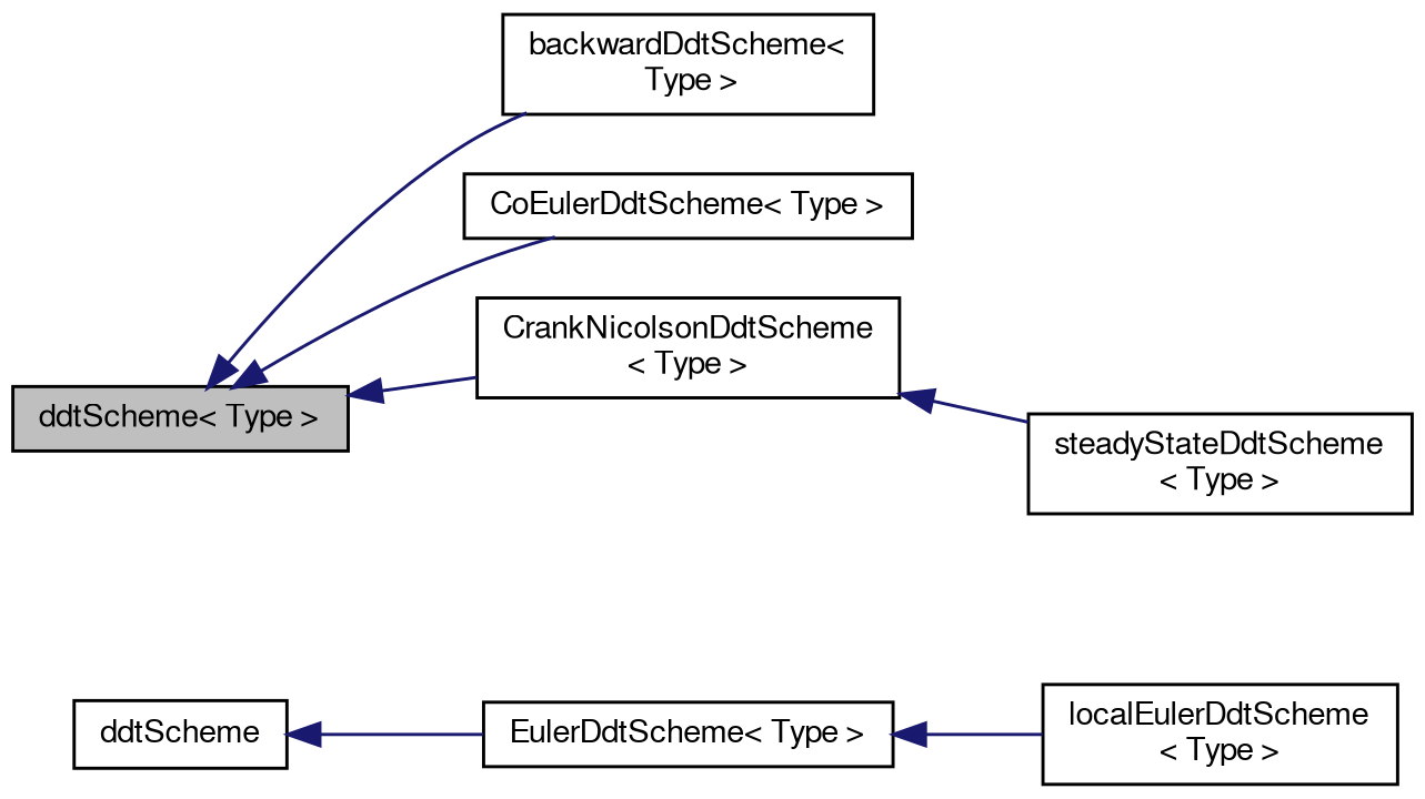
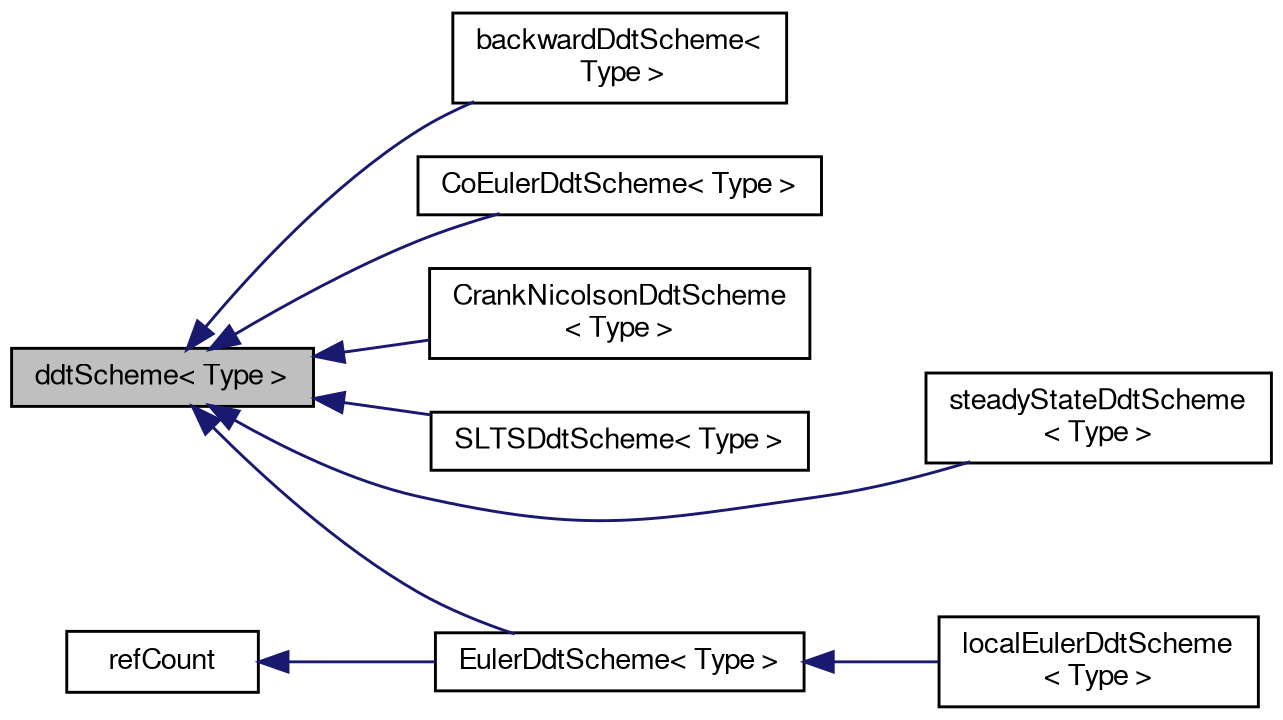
  digraph {
    rankdir=LR
    node [color=black fontname=FreeSans fontsize=10 shape=record]
    edge [color=midnightblue dir=back fontname=FreeSans fontsize=10 labelfontname=FreeSans labelfontsize=10 style=solid]
    n1 [fillcolor=grey75 fontcolor=black height=0.2 label="ddtScheme\< Type \>" style=filled width=0.4]
    n2 [height=0.2 label="backwardDdtScheme\<\l Type \>" width=0.4]
    n3 [height=0.2 label="CoEulerDdtScheme\< Type \>" width=0.4]
    n4 [height=0.2 label="CrankNicolsonDdtScheme\l\< Type \>" width=0.4]
    n5 [height=0.2 label="EulerDdtScheme\< Type \>" width=0.4]
+   n6 [height=0.2 label="SLTSDdtScheme\< Type \>" width=0.4]
    n7 [height=0.2 label="steadyStateDdtScheme\l\< Type \>" width=0.4]
    n8 [height=0.2 label="localEulerDdtScheme\l\< Type \>" width=0.4]
-   n9 [height=0.2 label=ddtScheme width=0.4]
+   n9 [height=0.2 label=refCount width=0.4]
    n1 -> n2
    n1 -> n3
    n1 -> n4
-   n4 -> n7
+   n1 -> n5
+   n1 -> n6
+   n1 -> n7
    n5 -> n8
    n9 -> n5
  }
